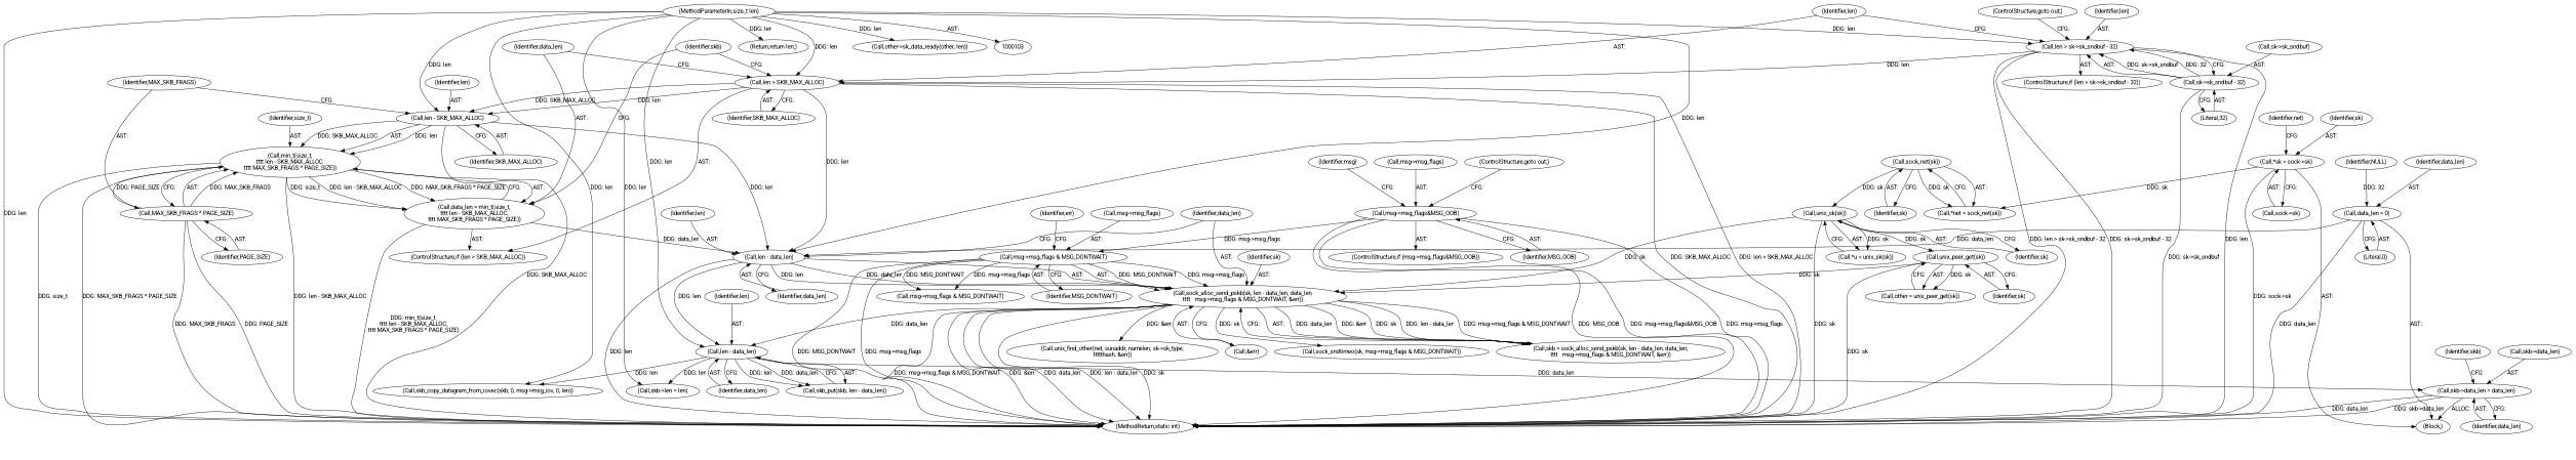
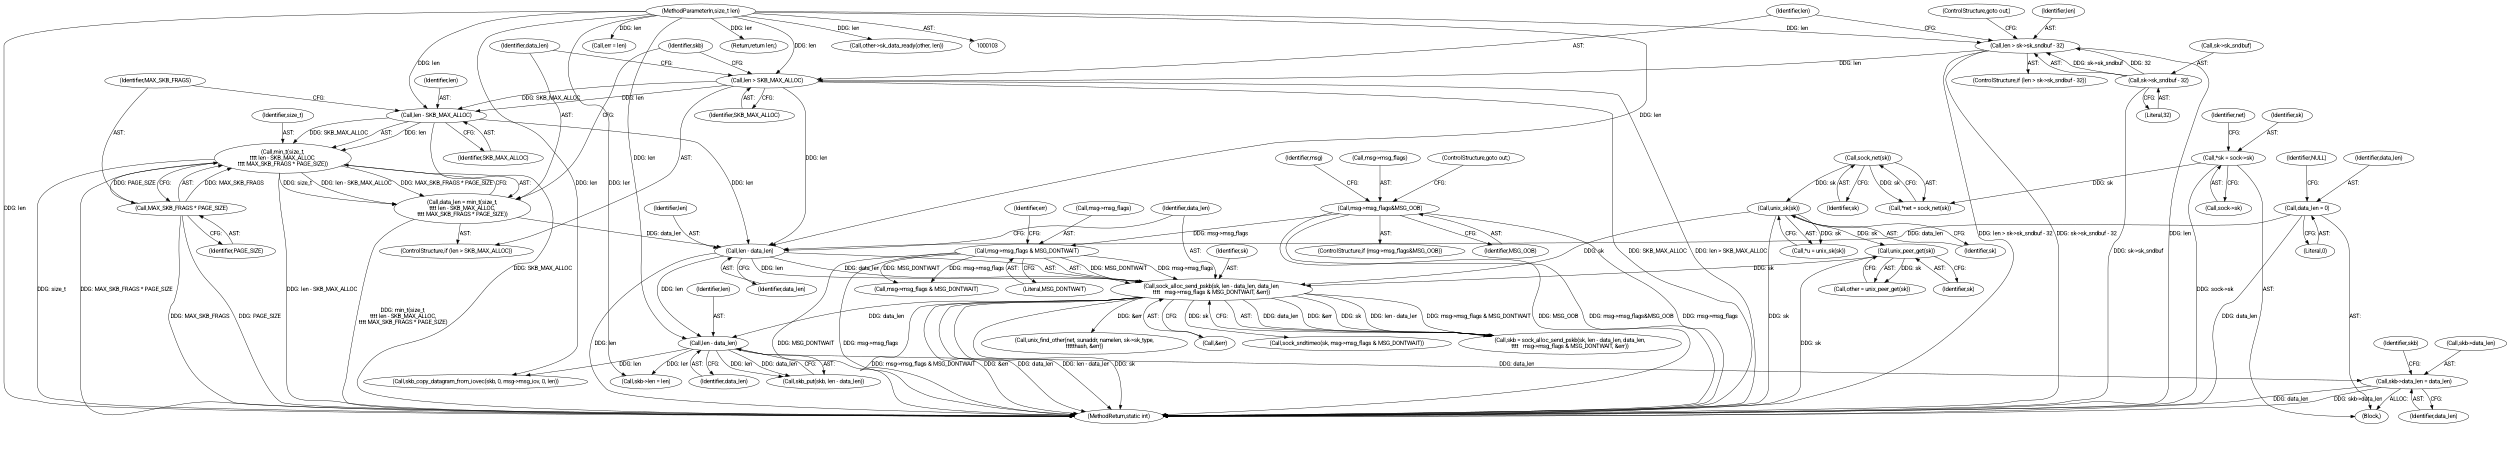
  digraph {
    fontname=Roboto
    node [fontname=Roboto]
    edge [fontname=Roboto]
    n1 [label="(Call,skb->data_len = data_len)"]
    n2 [label="(Identifier,data_len)"]
    n3 [label="(Block,)"]
    n4 [label="(MethodReturn,static int)"]
    n5 [label="(Call,len - data_len)"]
    n6 [label="(Identifier,data_len)"]
    n7 [label="(Call,skb_put(skb, len - data_len))"]
    n8 [label="(Call,skb->len = len)"]
    n9 [label="(Call,skb_copy_datagram_from_iovec(skb, 0, msg->msg_iov, 0, len))"]
    n10 [label="(Call,len - data_len)"]
    n11 [label="(Call,sock_alloc_send_pskb(sk, len - data_len, data_len,\n\t\t\t\t   msg->msg_flags & MSG_DONTWAIT, &err))"]
    n12 [label="(Identifier,data_len)"]
    n13 [label="(Call,skb = sock_alloc_send_pskb(sk, len - data_len, data_len,\n\t\t\t\t   msg->msg_flags & MSG_DONTWAIT, &err))"]
    n14 [label="(Call,unix_find_other(net, sunaddr, namelen, sk->sk_type,\n\t\t\t\t\thash, &err))"]
    n15 [label="(Call,&err)"]
    n16 [label="(Call,sock_sndtimeo(sk, msg->msg_flags & MSG_DONTWAIT))"]
    n17 [label="(Call,len > SKB_MAX_ALLOC)"]
    n18 [label="(Call,len - SKB_MAX_ALLOC)"]
    n19 [label="(Identifier,SKB_MAX_ALLOC)"]
    n20 [label="(ControlStructure,if (len > SKB_MAX_ALLOC))"]
    n21 [label="(Call,min_t(size_t,\n\t\t\t\t len - SKB_MAX_ALLOC,\n\t\t\t\t MAX_SKB_FRAGS * PAGE_SIZE))"]
    n22 [label="(Identifier,SKB_MAX_ALLOC)"]
    n23 [label="(Call,len > sk->sk_sndbuf - 32)"]
    n24 [label="(Call,sk->sk_sndbuf - 32)"]
    n25 [label="(ControlStructure,if (len > sk->sk_sndbuf - 32))"]
    n26 [label="(Literal,32)"]
    n27 [label="(MethodParameterIn,size_t len)"]
+   n28 [label="(Call,err = len)"]
    n29 [label="(Return,return len;)"]
    n30 [label="(Call,other->sk_data_ready(other, len))"]
    1000103
    n32 [label="(Call,data_len = min_t(size_t,\n\t\t\t\t len - SKB_MAX_ALLOC,\n\t\t\t\t MAX_SKB_FRAGS * PAGE_SIZE))"]
    n33 [label="(Call,MAX_SKB_FRAGS * PAGE_SIZE)"]
    n34 [label="(Identifier,PAGE_SIZE)"]
    n35 [label="(Call,data_len = 0)"]
    n36 [label="(Literal,0)"]
    n37 [label="(Call,unix_peer_get(sk))"]
    n38 [label="(Call,other = unix_peer_get(sk))"]
    n39 [label="(Identifier,sk)"]
    n40 [label="(Call,unix_sk(sk))"]
    n41 [label="(Call,*u = unix_sk(sk))"]
    n42 [label="(Identifier,sk)"]
    n43 [label="(Call,sock_net(sk))"]
    n44 [label="(Call,*net = sock_net(sk))"]
    n45 [label="(Identifier,sk)"]
    n46 [label="(Call,*sk = sock->sk)"]
    n47 [label="(Call,sock->sk)"]
    n48 [label="(Call,msg->msg_flags & MSG_DONTWAIT)"]
    n49 [label="(Call,msg->msg_flags & MSG_DONTWAIT)"]
-   n50 [label="(Identifier,MSG_DONTWAIT)"]
+   n50 [label="(Literal,MSG_DONTWAIT)"]
    n51 [label="(Call,msg->msg_flags&MSG_OOB)"]
    n52 [label="(Identifier,MSG_OOB)"]
    n53 [label="(ControlStructure,if (msg->msg_flags&MSG_OOB))"]
    n54 [label="(Identifier,data_len)"]
    n55 [label="(Call,skb->data_len)"]
    n56 [label="(Identifier,skb)"]
    n57 [label="(Identifier,err)"]
    n58 [label="(Call,msg->msg_flags)"]
    n59 [label="(Identifier,net)"]
    n60 [label="(Identifier,sk)"]
    n61 [label="(Identifier,len)"]
    n62 [label="(Identifier,len)"]
    n63 [label="(ControlStructure,goto out;)"]
    n64 [label="(Identifier,msg)"]
    n65 [label="(Identifier,NULL)"]
    n66 [label="(Identifier,size_t)"]
    n67 [label="(Identifier,len)"]
    n68 [label="(Call,msg->msg_flags)"]
    n69 [label="(Identifier,data_len)"]
    n70 [label="(Identifier,sk)"]
    n71 [label="(ControlStructure,goto out;)"]
    n72 [label="(Identifier,len)"]
    n73 [label="(Identifier,data_len)"]
    n74 [label="(Identifier,MAX_SKB_FRAGS)"]
    n75 [label="(Identifier,skb)"]
    n76 [label="(Call,sk->sk_sndbuf)"]
    n77 [label="(Identifier,len)"]
    n1 -> n2 [label="CFG: "]
    n1 -> n3 [label="ALLOC: "]
    n1 -> n4 [label="DDG: data_len"]
    n1 -> n4 [label="DDG: skb->data_len"]
    n2 -> n1 [label="AST: "]
    n5 -> n1 [label="DDG: data_len"]
    n5 -> n6 [label="CFG: "]
    n5 -> n7 [label="AST: "]
    n5 -> n7 [label="DDG: len"]
    n5 -> n7 [label="DDG: data_len"]
    n5 -> n8 [label="DDG: len"]
    n5 -> n9 [label="DDG: len"]
    n6 -> n5 [label="AST: "]
    n7 -> n5 [label="CFG: "]
    n10 -> n4 [label="DDG: len"]
    n10 -> n5 [label="DDG: len"]
    n10 -> n11 [label="AST: "]
    n10 -> n11 [label="DDG: len"]
    n10 -> n11 [label="DDG: data_len"]
    n10 -> n12 [label="CFG: "]
    n11 -> n4 [label="DDG: msg->msg_flags & MSG_DONTWAIT"]
    n11 -> n4 [label="DDG: &err"]
    n11 -> n4 [label="DDG: data_len"]
    n11 -> n4 [label="DDG: len - data_len"]
    n11 -> n4 [label="DDG: sk"]
    n11 -> n5 [label="DDG: data_len"]
    n11 -> n13 [label="AST: "]
    n11 -> n13 [label="DDG: data_len"]
    n11 -> n13 [label="DDG: &err"]
    n11 -> n13 [label="DDG: sk"]
    n11 -> n13 [label="DDG: len - data_len"]
    n11 -> n13 [label="DDG: msg->msg_flags & MSG_DONTWAIT"]
    n11 -> n14 [label="DDG: &err"]
    n11 -> n15 [label="CFG: "]
    n11 -> n16 [label="DDG: sk"]
    n12 -> n10 [label="AST: "]
    n13 -> n11 [label="CFG: "]
    n15 -> n11 [label="AST: "]
    n17 -> n4 [label="DDG: len > SKB_MAX_ALLOC"]
    n17 -> n4 [label="DDG: SKB_MAX_ALLOC"]
    n17 -> n10 [label="DDG: len"]
    n17 -> n18 [label="DDG: len"]
    n17 -> n18 [label="DDG: SKB_MAX_ALLOC"]
    n17 -> n19 [label="CFG: "]
    n17 -> n20 [label="AST: "]
    n18 -> n4 [label="DDG: SKB_MAX_ALLOC"]
    n18 -> n10 [label="DDG: len"]
    n18 -> n21 [label="AST: "]
    n18 -> n21 [label="DDG: len"]
    n18 -> n21 [label="DDG: SKB_MAX_ALLOC"]
    n18 -> n22 [label="CFG: "]
    n19 -> n17 [label="AST: "]
    n21 -> n4 [label="DDG: MAX_SKB_FRAGS * PAGE_SIZE"]
    n21 -> n4 [label="DDG: len - SKB_MAX_ALLOC"]
    n21 -> n4 [label="DDG: size_t"]
    n21 -> n32 [label="AST: "]
    n21 -> n32 [label="DDG: size_t"]
    n21 -> n32 [label="DDG: len - SKB_MAX_ALLOC"]
    n21 -> n32 [label="DDG: MAX_SKB_FRAGS * PAGE_SIZE"]
    n21 -> n33 [label="CFG: "]
    n22 -> n18 [label="AST: "]
    n23 -> n4 [label="DDG: sk->sk_sndbuf - 32"]
    n23 -> n4 [label="DDG: len"]
    n23 -> n4 [label="DDG: len > sk->sk_sndbuf - 32"]
    n23 -> n17 [label="DDG: len"]
-   n23 -> n24 [label="CFG: "]
    n23 -> n25 [label="AST: "]
    n24 -> n4 [label="DDG: sk->sk_sndbuf"]
    n24 -> n23 [label="AST: "]
    n24 -> n23 [label="DDG: sk->sk_sndbuf"]
    n24 -> n23 [label="DDG: 32"]
    n24 -> n26 [label="CFG: "]
    n26 -> n24 [label="AST: "]
    n27 -> n4 [label="DDG: len"]
    n27 -> n5 [label="DDG: len"]
    n27 -> n8 [label="DDG: len"]
    n27 -> n9 [label="DDG: len"]
    n27 -> n10 [label="DDG: len"]
    n27 -> n17 [label="DDG: len"]
    n27 -> n18 [label="DDG: len"]
    n27 -> n23 [label="DDG: len"]
+   n27 -> n28 [label="DDG: len"]
    n27 -> n29 [label="DDG: len"]
    n27 -> n30 [label="DDG: len"]
    n27 -> 1000103 [label="AST: "]
    n32 -> n4 [label="DDG: min_t(size_t,\n\t\t\t\t len - SKB_MAX_ALLOC,\n\t\t\t\t MAX_SKB_FRAGS * PAGE_SIZE)"]
    n32 -> n10 [label="DDG: data_len"]
    n32 -> n20 [label="AST: "]
    n32 -> n21 [label="CFG: "]
    n33 -> n4 [label="DDG: MAX_SKB_FRAGS"]
    n33 -> n4 [label="DDG: PAGE_SIZE"]
    n33 -> n21 [label="AST: "]
    n33 -> n21 [label="DDG: MAX_SKB_FRAGS"]
    n33 -> n21 [label="DDG: PAGE_SIZE"]
    n33 -> n34 [label="CFG: "]
    n34 -> n33 [label="AST: "]
    n35 -> n3 [label="AST: "]
    n35 -> n4 [label="DDG: data_len"]
    n35 -> n10 [label="DDG: data_len"]
    n35 -> n36 [label="CFG: "]
    n36 -> n35 [label="AST: "]
    n37 -> n4 [label="DDG: sk"]
    n37 -> n11 [label="DDG: sk"]
    n37 -> n38 [label="AST: "]
    n37 -> n38 [label="DDG: sk"]
    n37 -> n39 [label="CFG: "]
    n38 -> n37 [label="CFG: "]
    n39 -> n37 [label="AST: "]
    n40 -> n4 [label="DDG: sk"]
    n40 -> n11 [label="DDG: sk"]
    n40 -> n37 [label="DDG: sk"]
    n40 -> n41 [label="AST: "]
    n40 -> n41 [label="DDG: sk"]
    n40 -> n42 [label="CFG: "]
    n41 -> n40 [label="CFG: "]
    n42 -> n40 [label="AST: "]
    n43 -> n40 [label="DDG: sk"]
    n43 -> n44 [label="AST: "]
    n43 -> n44 [label="DDG: sk"]
    n43 -> n45 [label="CFG: "]
    n44 -> n43 [label="CFG: "]
    n45 -> n43 [label="AST: "]
    n46 -> n3 [label="AST: "]
    n46 -> n4 [label="DDG: sock->sk"]
    n46 -> n44 [label="DDG: sk"]
    n46 -> n47 [label="CFG: "]
    n47 -> n46 [label="AST: "]
    n48 -> n4 [label="DDG: MSG_DONTWAIT"]
    n48 -> n4 [label="DDG: msg->msg_flags"]
    n48 -> n11 [label="AST: "]
    n48 -> n11 [label="DDG: msg->msg_flags"]
    n48 -> n11 [label="DDG: MSG_DONTWAIT"]
    n48 -> n49 [label="DDG: msg->msg_flags"]
    n48 -> n49 [label="DDG: MSG_DONTWAIT"]
    n48 -> n50 [label="CFG: "]
    n50 -> n48 [label="AST: "]
    n51 -> n4 [label="DDG: msg->msg_flags&MSG_OOB"]
    n51 -> n4 [label="DDG: msg->msg_flags"]
    n51 -> n4 [label="DDG: MSG_OOB"]
    n51 -> n48 [label="DDG: msg->msg_flags"]
    n51 -> n52 [label="CFG: "]
    n51 -> n53 [label="AST: "]
    n52 -> n51 [label="AST: "]
    n54 -> n10 [label="CFG: "]
    n54 -> n11 [label="AST: "]
    n55 -> n1 [label="AST: "]
    n56 -> n17 [label="CFG: "]
    n56 -> n32 [label="CFG: "]
    n57 -> n48 [label="CFG: "]
    n58 -> n48 [label="AST: "]
    n59 -> n46 [label="CFG: "]
    n60 -> n11 [label="AST: "]
    n61 -> n23 [label="AST: "]
    n62 -> n18 [label="AST: "]
    n63 -> n51 [label="CFG: "]
    n64 -> n51 [label="CFG: "]
-   n65 -> n35 [label="DDG: 32"]
+   n65 -> n35 [label="CFG: "]
    n66 -> n21 [label="AST: "]
    n67 -> n17 [label="AST: "]
    n67 -> n23 [label="CFG: "]
    n68 -> n51 [label="AST: "]
    n69 -> n17 [label="CFG: "]
    n69 -> n32 [label="AST: "]
    n70 -> n46 [label="AST: "]
    n71 -> n23 [label="CFG: "]
    n72 -> n10 [label="AST: "]
    n73 -> n35 [label="AST: "]
    n74 -> n18 [label="CFG: "]
    n74 -> n33 [label="AST: "]
    n75 -> n1 [label="CFG: "]
    n76 -> n24 [label="AST: "]
    n77 -> n5 [label="AST: "]
  }
